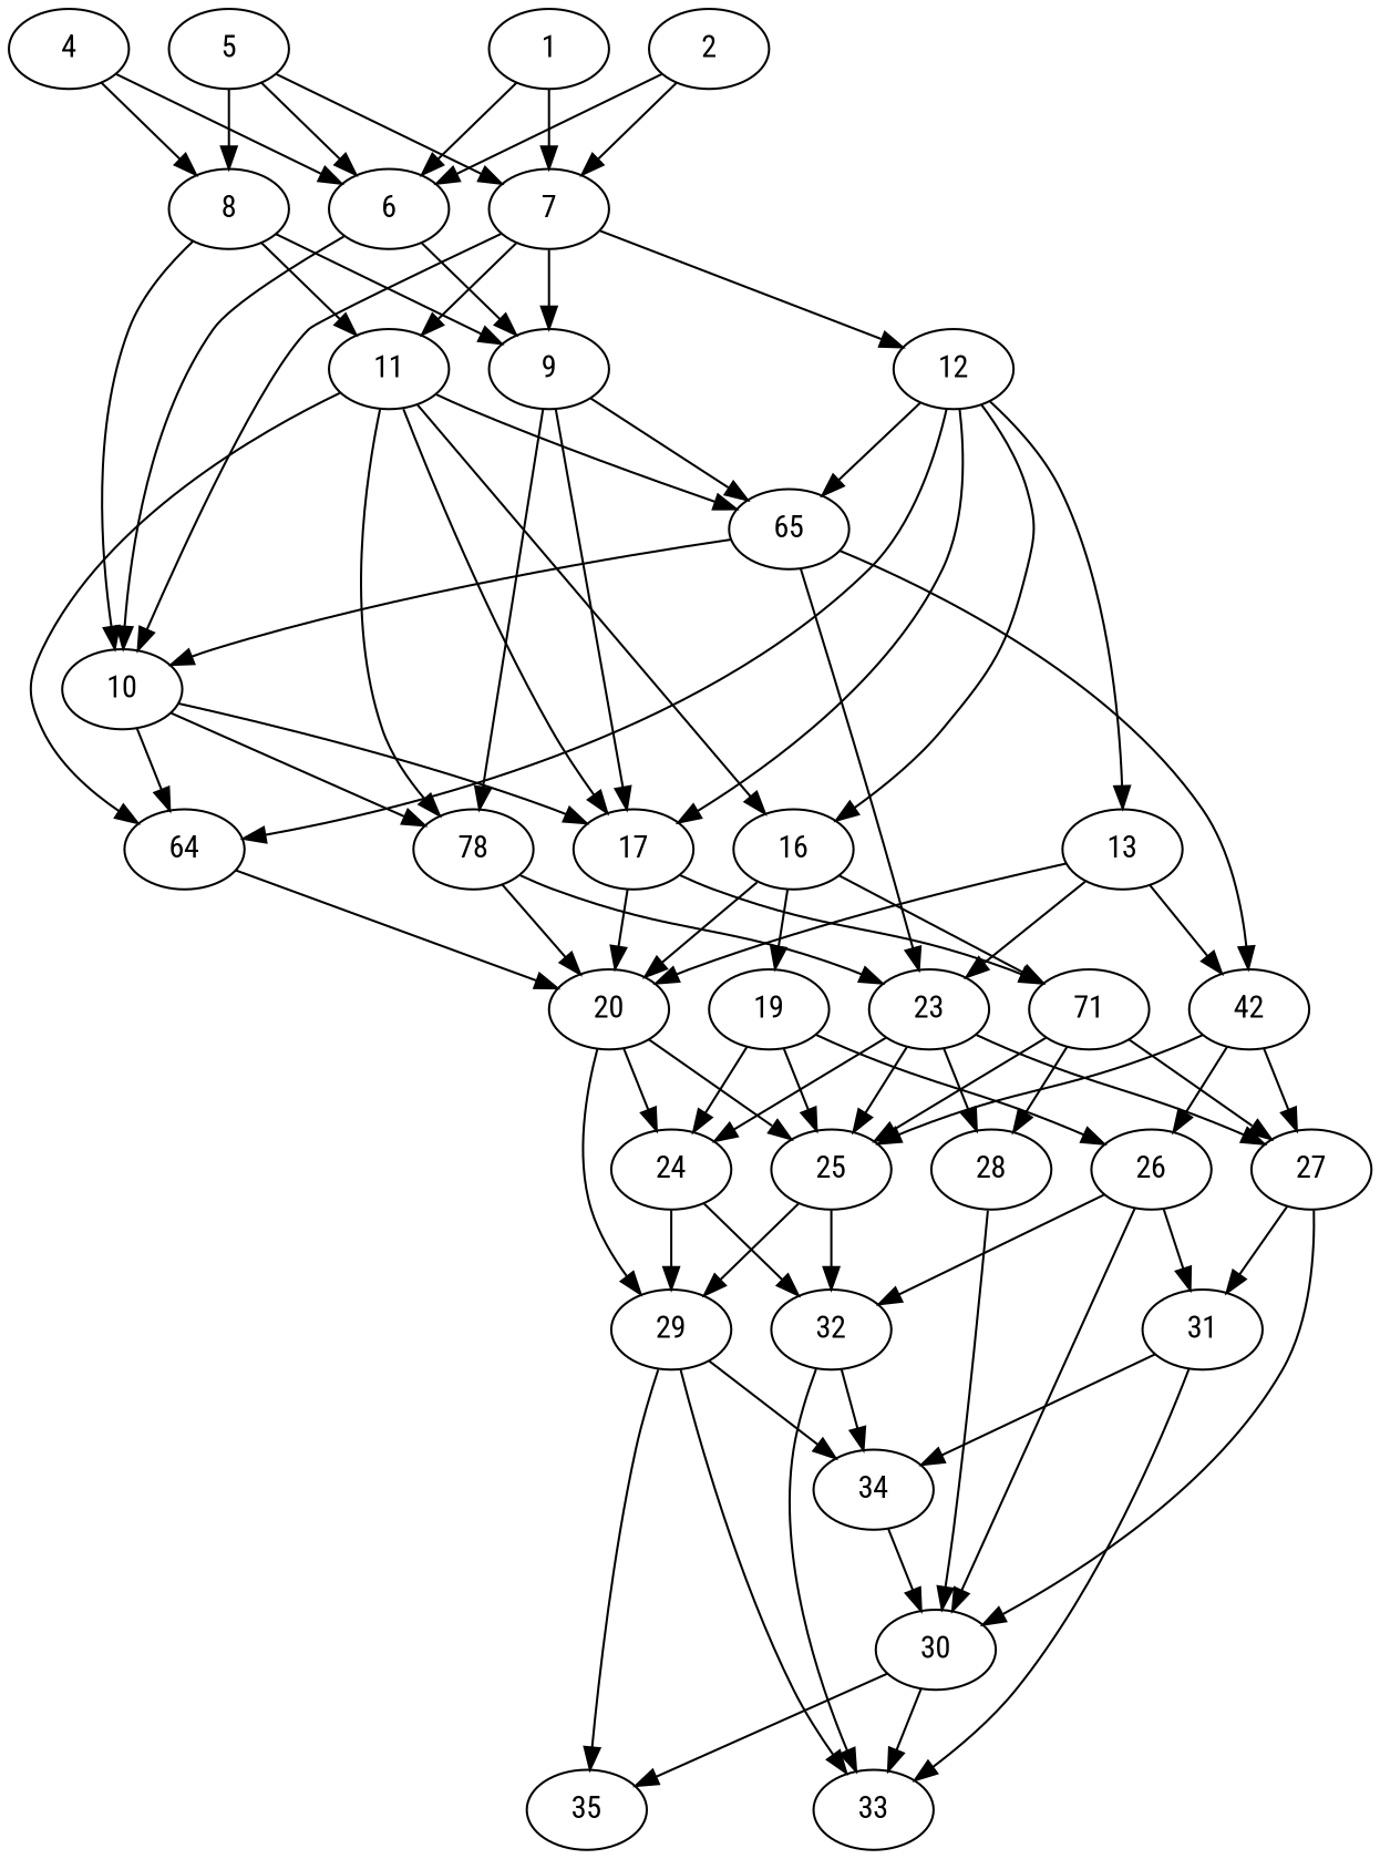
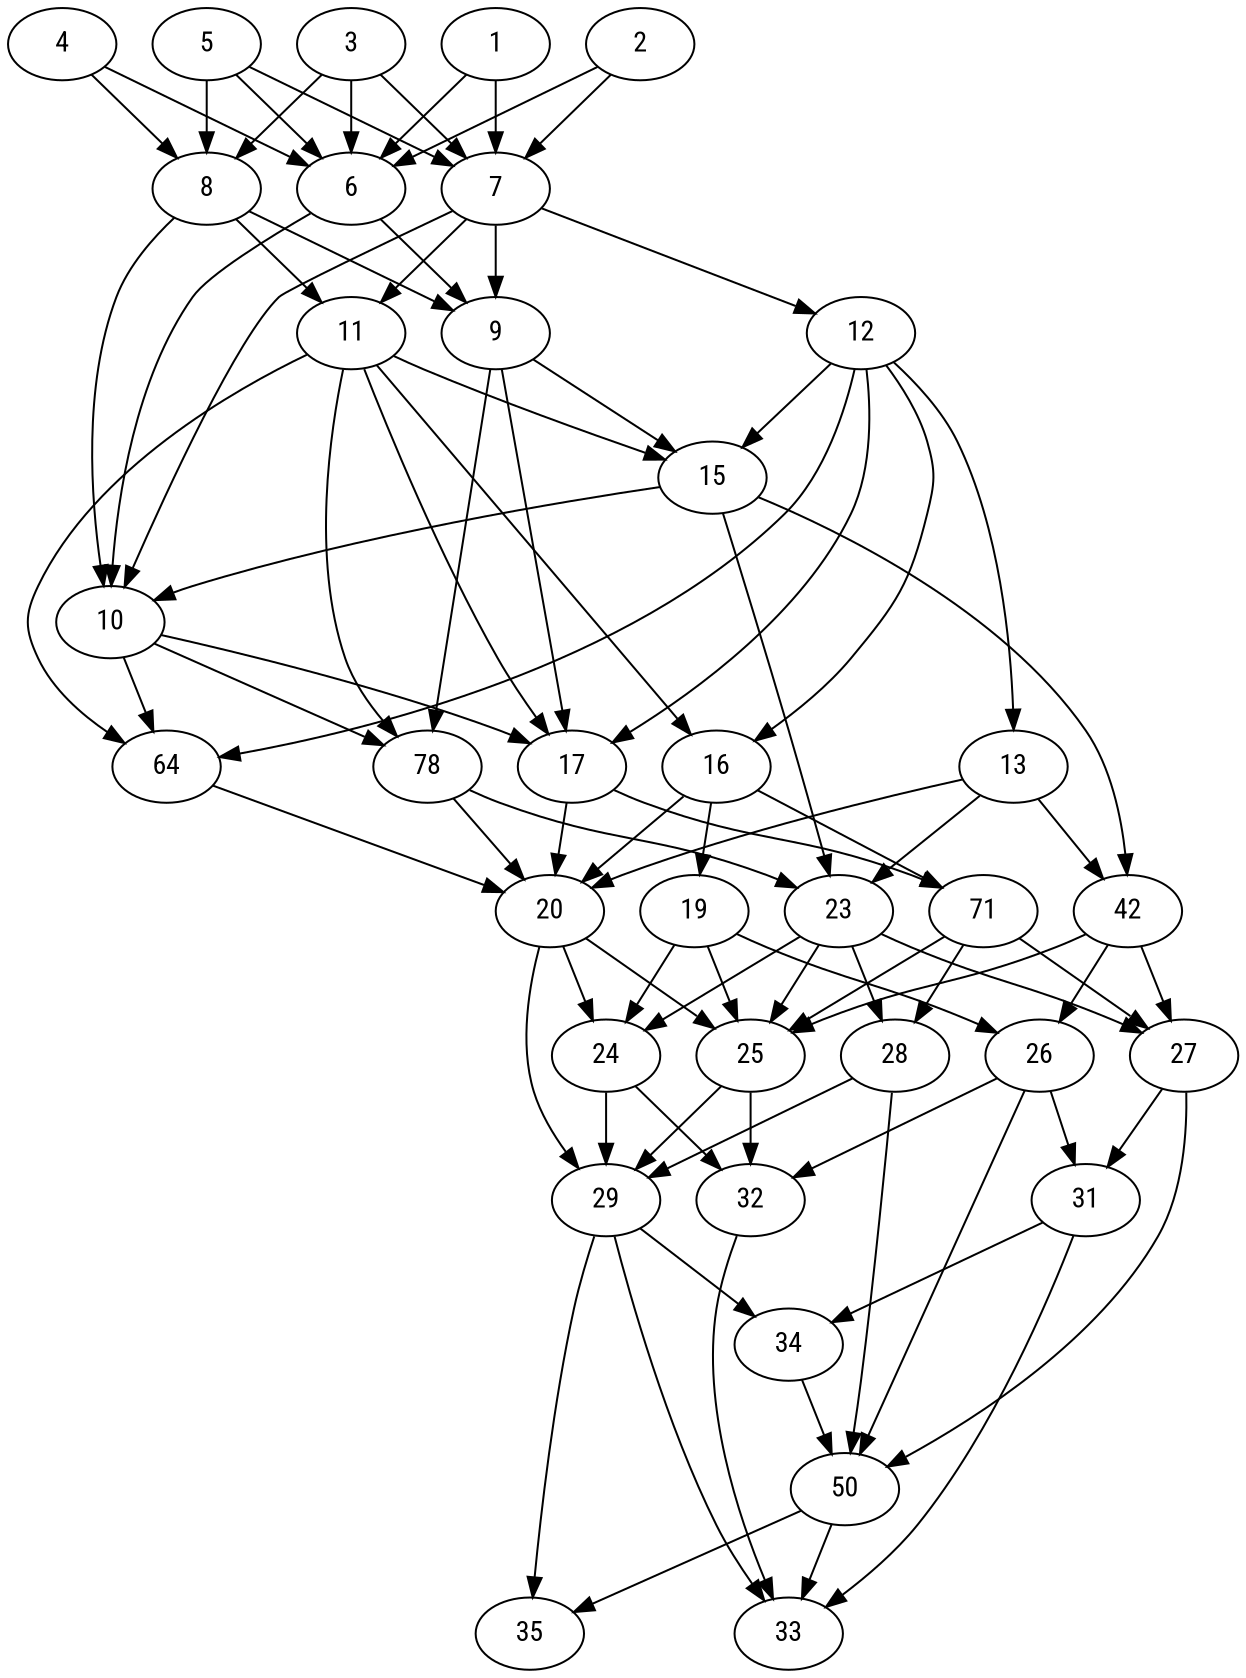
  digraph {
    fontname="Roboto Condensed"
    node [alpha=0.03 fontname="Roboto Condensed"]
    edge [fontname="Roboto Condensed"]
    1 [alpha=0.09 expect_size=32800768]
    6 [alpha=0.05 expect_size=16875520]
    7 [alpha=0.04 expect_size=51658752]
    9 [alpha=0.15 expect_size=10558464]
    10 [expect_size=34996224]
    11 [alpha=0.10 expect_size=34018304]
    12 [alpha=0.05 expect_size=7209984]
-   15 [expect_size=43895808 label=65]
+   15 [expect_size=43895808]
    17 [alpha=0.16 expect_size=50946048]
    n10 [alpha=0.15 expect_size=14365696 label=78]
    n11 [alpha=0.08 expect_size=41706496 label=64]
    16 [alpha=0.07 expect_size=39806976]
    13 [alpha=0.06 expect_size=13729792]
    2 [expect_size=27896832]
    8 [alpha=0.18 expect_size=5440512]
+   3 [alpha=0.12 expect_size=32198656]
    4 [alpha=0.01 expect_size=7687168]
    5 [alpha=0.18 expect_size=21058560]
    n19 [alpha=0.02 expect_size=27487232 label=42]
    23 [alpha=0.17 expect_size=38828032]
    20 [alpha=0.04 expect_size=43711488]
    n22 [alpha=0.18 expect_size=51718144 label=71]
    19 [alpha=0.01 expect_size=8627200]
    25 [alpha=0.17 expect_size=25316352]
    26 [alpha=0.04 expect_size=31300608]
    27 [alpha=0.12 expect_size=47604736]
    24 [alpha=0.13 expect_size=6887424]
    28 [alpha=0.20 expect_size=37327872]
    29 [alpha=0.10 expect_size=24424448]
    32 [expect_size=30391296]
-   30 [alpha=0.12 expect_size=26812416]
+   30 [alpha=0.12 expect_size=26812416 label=50]
    31 [alpha=0.07 expect_size=35344384]
    33 [alpha=0.02 expect_size=34608128]
    34 [alpha=0.17 expect_size=27764736]
    35 [alpha=0.08 expect_size=12307456]
    1 -> 6
    1 -> 7
    6 -> 9
    6 -> 10
    7 -> 9
    7 -> 10
    7 -> 11
    7 -> 12
    9 -> 15
    9 -> 17
    9 -> n10
    10 -> 17
    10 -> n10
    10 -> n11
    11 -> 15
    11 -> 17
    11 -> n10
    11 -> n11
    11 -> 16
    12 -> 15
    12 -> 17
    12 -> n11
    12 -> 16
    12 -> 13
    15 -> 10
    15 -> n19
    15 -> 23
    17 -> 20
    17 -> n22
    n10 -> 23
    n10 -> 20
    n11 -> 20
    16 -> 20
    16 -> n22
    16 -> 19
    13 -> n19
    13 -> 23
    13 -> 20
    2 -> 6
    2 -> 7
    8 -> 9
    8 -> 10
    8 -> 11
+   3 -> 6
+   3 -> 7
+   3 -> 8
    4 -> 6
    4 -> 8
    5 -> 6
    5 -> 7
    5 -> 8
    n19 -> 25
    n19 -> 26
    n19 -> 27
    23 -> 25
    23 -> 27
    23 -> 24
    23 -> 28
    20 -> 25
    20 -> 24
    20 -> 29
    n22 -> 25
    n22 -> 27
    n22 -> 28
    19 -> 25
    19 -> 26
    19 -> 24
    25 -> 29
    25 -> 32
    26 -> 32
    26 -> 30
    26 -> 31
    27 -> 30
    27 -> 31
    24 -> 29
    24 -> 32
+   28 -> 29
    28 -> 30
    29 -> 33
    29 -> 34
    29 -> 35
    32 -> 33
-   32 -> 34
    30 -> 33
    30 -> 35
    31 -> 33
    31 -> 34
    34 -> 30
  }
